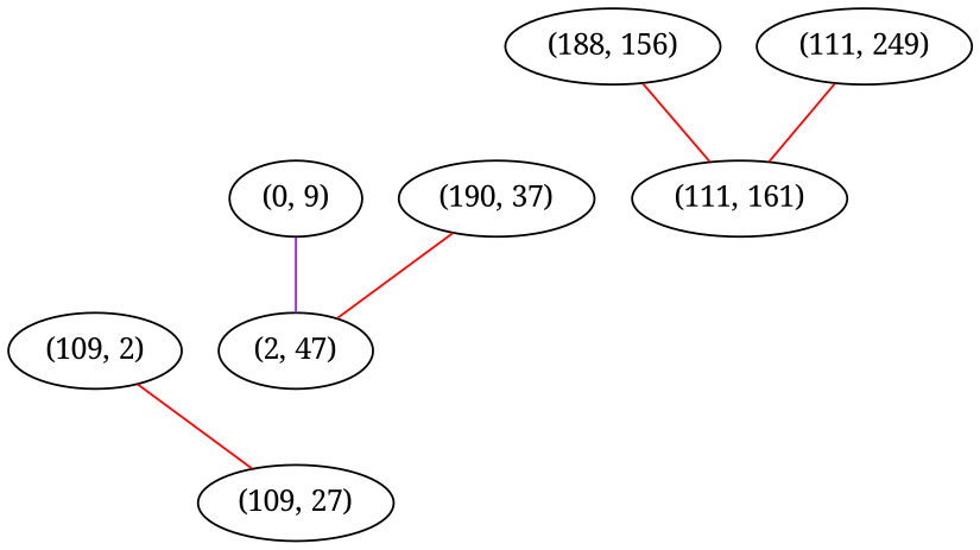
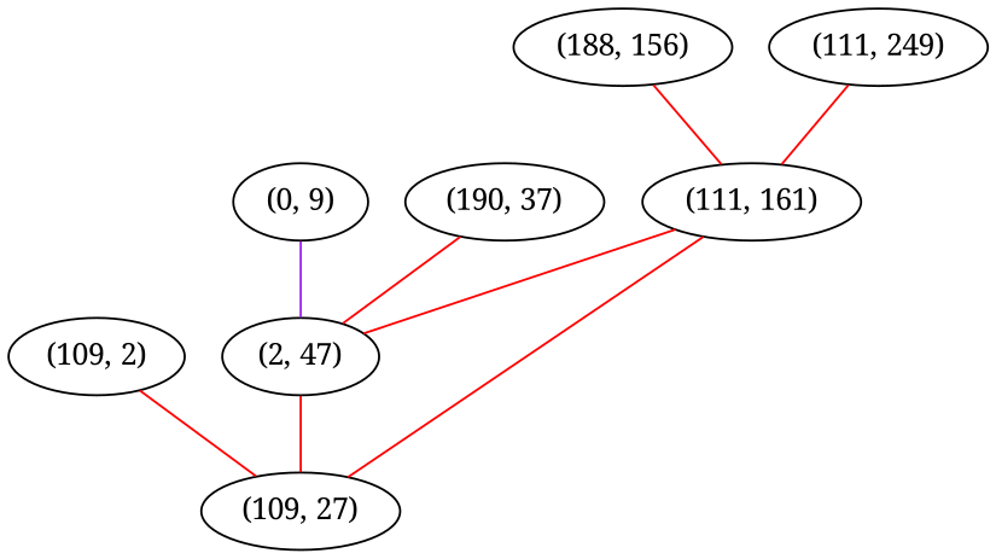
  graph {
    fontname="Noto Serif"
    node [fontname="Noto Serif"]
    edge [color=red fontname="Noto Serif" weight=1]
    n1 [label="(109, 2)"]
    "(109, 27)"
    n3 [label="(188, 156)"]
    "(111, 161)"
    "(2, 47)"
    n6 [label="(0, 9)"]
    "(111, 249)"
    "(190, 37)"
    n1 -- "(109, 27)"
    n3 -- "(111, 161)"
+   "(111, 161)" -- "(109, 27)"
+   "(111, 161)" -- "(2, 47)"
+   "(2, 47)" -- "(109, 27)"
    n6 -- "(2, 47)" [color=purple weight=4]
    "(111, 249)" -- "(111, 161)"
    "(190, 37)" -- "(2, 47)"
  }
